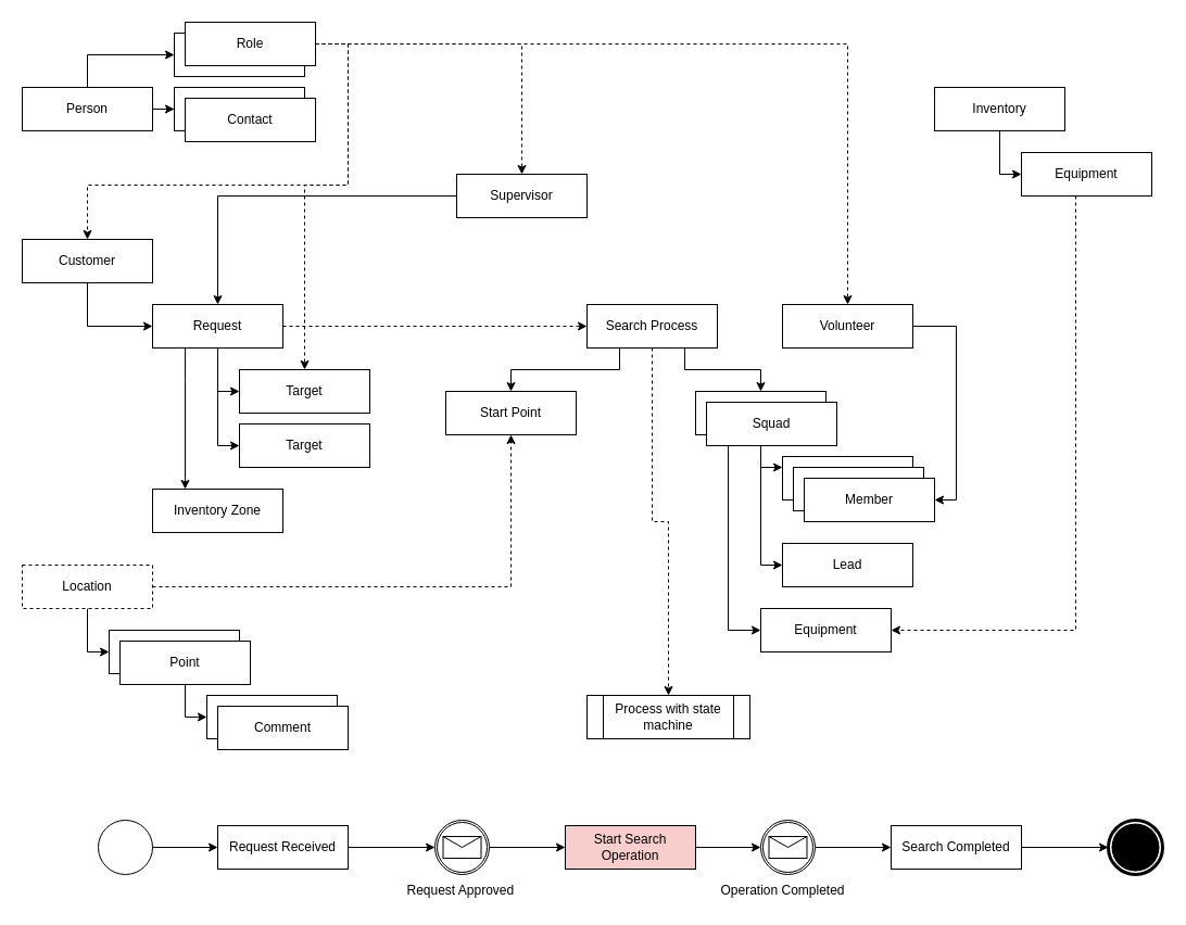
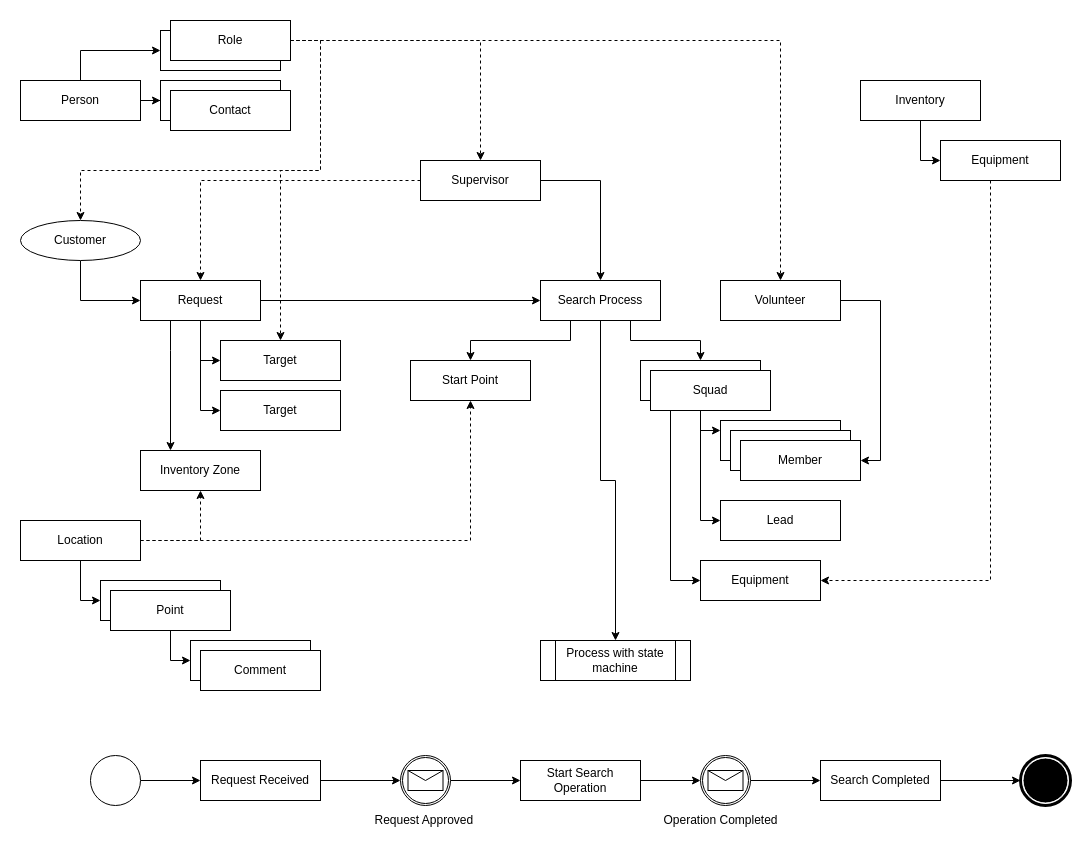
  <mxCell id="0" />
  <mxCell id="1" parent="0" />
  <mxCell id="2" style="edgeStyle=orthogonalEdgeStyle;rounded=0;orthogonalLoop=1;jettySize=auto;html=1;entryX=0;entryY=0.5;entryDx=0;entryDy=0;" parent="1" source="6" target="14" edge="1"><mxGeometry relative="1" as="geometry" /></mxCell>
  <mxCell id="3" style="edgeStyle=orthogonalEdgeStyle;rounded=0;orthogonalLoop=1;jettySize=auto;html=1;entryX=0;entryY=0.5;entryDx=0;entryDy=0;" parent="1" source="6" target="16" edge="1"><mxGeometry relative="1" as="geometry" /></mxCell>
- <mxCell id="4" style="edgeStyle=orthogonalEdgeStyle;rounded=0;orthogonalLoop=1;jettySize=auto;html=1;entryX=0;entryY=0.5;entryDx=0;entryDy=0;dashed=1;" parent="1" source="6" target="31" edge="1"><mxGeometry relative="1" as="geometry" /></mxCell>
+ <mxCell id="4" style="edgeStyle=orthogonalEdgeStyle;rounded=0;orthogonalLoop=1;jettySize=auto;html=1;entryX=0;entryY=0.5;entryDx=0;entryDy=0;" parent="1" source="6" target="31" edge="1"><mxGeometry relative="1" as="geometry" /></mxCell>
  <mxCell id="5" style="edgeStyle=orthogonalEdgeStyle;rounded=0;orthogonalLoop=1;jettySize=auto;html=1;entryX=0.25;entryY=0;entryDx=0;entryDy=0;" parent="1" source="6" target="34" edge="1"><mxGeometry relative="1" as="geometry"><Array as="points"><mxPoint x="170" y="350" /><mxPoint x="170" y="350" /></Array></mxGeometry></mxCell>
  <mxCell id="6" value="Request" style="rounded=0;whiteSpace=wrap;html=1;" parent="1" vertex="1"><mxGeometry x="140" y="280" width="120" height="40" as="geometry" /></mxCell>
  <mxCell id="7" style="edgeStyle=orthogonalEdgeStyle;rounded=0;orthogonalLoop=1;jettySize=auto;html=1;" parent="1" source="13" target="15" edge="1"><mxGeometry relative="1" as="geometry" /></mxCell>
  <mxCell id="8" style="edgeStyle=orthogonalEdgeStyle;rounded=0;orthogonalLoop=1;jettySize=auto;html=1;entryX=0.5;entryY=0;entryDx=0;entryDy=0;exitX=1;exitY=0.5;exitDx=0;exitDy=0;dashed=1;" parent="1" source="66" target="27" edge="1"><mxGeometry relative="1" as="geometry"><Array as="points"><mxPoint x="480" y="40" /></Array></mxGeometry></mxCell>
  <mxCell id="9" style="edgeStyle=orthogonalEdgeStyle;rounded=0;orthogonalLoop=1;jettySize=auto;html=1;dashed=1;exitX=1;exitY=0.5;exitDx=0;exitDy=0;entryX=0.5;entryY=0;entryDx=0;entryDy=0;" parent="1" source="66" target="33" edge="1"><mxGeometry relative="1" as="geometry"><mxPoint x="50" y="230" as="targetPoint" /><Array as="points"><mxPoint x="320" y="40" /><mxPoint x="320" y="170" /><mxPoint x="80" y="170" /></Array></mxGeometry></mxCell>
  <mxCell id="10" style="edgeStyle=orthogonalEdgeStyle;rounded=0;orthogonalLoop=1;jettySize=auto;html=1;dashed=1;exitX=1;exitY=0.5;exitDx=0;exitDy=0;" parent="1" source="66" target="14" edge="1"><mxGeometry relative="1" as="geometry"><Array as="points"><mxPoint x="320" y="40" /><mxPoint x="320" y="170" /><mxPoint x="280" y="170" /></Array></mxGeometry></mxCell>
  <mxCell id="11" style="edgeStyle=orthogonalEdgeStyle;rounded=0;orthogonalLoop=1;jettySize=auto;html=1;dashed=1;exitX=1;exitY=0.5;exitDx=0;exitDy=0;entryX=0.5;entryY=0;entryDx=0;entryDy=0;" parent="1" source="66" target="71" edge="1"><mxGeometry relative="1" as="geometry"><Array as="points"><mxPoint x="780" y="40" /><mxPoint x="780" y="270" /></Array><mxPoint x="860" y="240" as="targetPoint" /></mxGeometry></mxCell>
  <mxCell id="12" style="edgeStyle=orthogonalEdgeStyle;rounded=0;orthogonalLoop=1;jettySize=auto;html=1;entryX=0;entryY=0.5;entryDx=0;entryDy=0;" parent="1" source="13" target="65" edge="1"><mxGeometry relative="1" as="geometry"><Array as="points"><mxPoint x="80" y="50" /></Array></mxGeometry></mxCell>
  <mxCell id="13" value="Person" style="rounded=0;whiteSpace=wrap;html=1;" parent="1" vertex="1"><mxGeometry x="20" y="80" width="120" height="40" as="geometry" /></mxCell>
  <mxCell id="14" value="Target" style="rounded=0;whiteSpace=wrap;html=1;" parent="1" vertex="1"><mxGeometry x="220" y="340" width="120" height="40" as="geometry" /></mxCell>
  <mxCell id="15" value="Contact" style="rounded=0;whiteSpace=wrap;html=1;" parent="1" vertex="1"><mxGeometry x="160" y="80" width="120" height="40" as="geometry" /></mxCell>
  <mxCell id="16" value="Target" style="rounded=0;whiteSpace=wrap;html=1;" parent="1" vertex="1"><mxGeometry x="220" y="390" width="120" height="40" as="geometry" /></mxCell>
  <mxCell id="17" style="edgeStyle=orthogonalEdgeStyle;rounded=0;orthogonalLoop=1;jettySize=auto;html=1;entryX=0;entryY=0.5;entryDx=0;entryDy=0;" parent="1" source="20" target="21" edge="1"><mxGeometry relative="1" as="geometry" /></mxCell>
+ <mxCell id="18" style="edgeStyle=orthogonalEdgeStyle;rounded=0;orthogonalLoop=1;jettySize=auto;html=1;entryX=0.5;entryY=1;entryDx=0;entryDy=0;exitX=1;exitY=0.5;exitDx=0;exitDy=0;dashed=1;" parent="1" source="20" target="34" edge="1"><mxGeometry relative="1" as="geometry" /></mxCell>
  <mxCell id="19" style="edgeStyle=orthogonalEdgeStyle;rounded=0;orthogonalLoop=1;jettySize=auto;html=1;entryX=0.5;entryY=1;entryDx=0;entryDy=0;dashed=1;" parent="1" source="20" target="35" edge="1"><mxGeometry relative="1" as="geometry" /></mxCell>
- <mxCell id="20" value="Location" style="rounded=0;whiteSpace=wrap;html=1;dashed=1;" parent="1" vertex="1"><mxGeometry x="20" y="520" width="120" height="40" as="geometry" /></mxCell>
+ <mxCell id="20" value="Location" style="rounded=0;whiteSpace=wrap;html=1;" parent="1" vertex="1"><mxGeometry x="20" y="520" width="120" height="40" as="geometry" /></mxCell>
  <mxCell id="21" value="Point" style="rounded=0;whiteSpace=wrap;html=1;" parent="1" vertex="1"><mxGeometry x="100" y="580" width="120" height="40" as="geometry" /></mxCell>
  <mxCell id="22" style="edgeStyle=orthogonalEdgeStyle;rounded=0;orthogonalLoop=1;jettySize=auto;html=1;entryX=0;entryY=0.5;entryDx=0;entryDy=0;" parent="1" source="23" target="24" edge="1"><mxGeometry relative="1" as="geometry" /></mxCell>
  <mxCell id="23" value="Point" style="rounded=0;whiteSpace=wrap;html=1;" parent="1" vertex="1"><mxGeometry x="110" y="590" width="120" height="40" as="geometry" /></mxCell>
  <mxCell id="24" value="Comment" style="rounded=0;whiteSpace=wrap;html=1;" parent="1" vertex="1"><mxGeometry x="190" y="640" width="120" height="40" as="geometry" /></mxCell>
- <mxCell id="26" style="edgeStyle=orthogonalEdgeStyle;rounded=0;orthogonalLoop=1;jettySize=auto;html=1;entryX=0.5;entryY=0;entryDx=0;entryDy=0;" parent="1" source="27" target="6" edge="1"><mxGeometry relative="1" as="geometry" /></mxCell>
+ <mxCell id="25" style="edgeStyle=orthogonalEdgeStyle;rounded=0;orthogonalLoop=1;jettySize=auto;html=1;entryX=0.5;entryY=0;entryDx=0;entryDy=0;" parent="1" source="27" target="31" edge="1"><mxGeometry relative="1" as="geometry"><Array as="points"><mxPoint x="600" y="180" /></Array></mxGeometry></mxCell>
+ <mxCell id="26" style="edgeStyle=orthogonalEdgeStyle;rounded=0;orthogonalLoop=1;jettySize=auto;html=1;entryX=0.5;entryY=0;entryDx=0;entryDy=0;dashed=1;" parent="1" source="27" target="6" edge="1"><mxGeometry relative="1" as="geometry" /></mxCell>
  <mxCell id="27" value="Supervisor" style="rounded=0;whiteSpace=wrap;html=1;" parent="1" vertex="1"><mxGeometry x="420" y="160" width="120" height="40" as="geometry" /></mxCell>
  <mxCell id="28" style="edgeStyle=orthogonalEdgeStyle;rounded=0;orthogonalLoop=1;jettySize=auto;html=1;exitX=0.25;exitY=1;exitDx=0;exitDy=0;" parent="1" source="31" target="35" edge="1"><mxGeometry relative="1" as="geometry"><Array as="points"><mxPoint x="570" y="340" /><mxPoint x="470" y="340" /></Array></mxGeometry></mxCell>
  <mxCell id="29" style="edgeStyle=orthogonalEdgeStyle;rounded=0;orthogonalLoop=1;jettySize=auto;html=1;exitX=0.75;exitY=1;exitDx=0;exitDy=0;" parent="1" source="31" target="39" edge="1"><mxGeometry relative="1" as="geometry" /></mxCell>
- <mxCell id="30" style="edgeStyle=orthogonalEdgeStyle;rounded=0;orthogonalLoop=1;jettySize=auto;html=1;entryX=0.5;entryY=0;entryDx=0;entryDy=0;dashed=1;" parent="1" source="31" target="49" edge="1"><mxGeometry relative="1" as="geometry" /></mxCell>
+ <mxCell id="30" style="edgeStyle=orthogonalEdgeStyle;rounded=0;orthogonalLoop=1;jettySize=auto;html=1;entryX=0.5;entryY=0;entryDx=0;entryDy=0;" parent="1" source="31" target="49" edge="1"><mxGeometry relative="1" as="geometry" /></mxCell>
  <mxCell id="31" value="Search Process" style="rounded=0;whiteSpace=wrap;html=1;" parent="1" vertex="1"><mxGeometry x="540" y="280" width="120" height="40" as="geometry" /></mxCell>
  <mxCell id="32" style="edgeStyle=orthogonalEdgeStyle;rounded=0;orthogonalLoop=1;jettySize=auto;html=1;entryX=0;entryY=0.5;entryDx=0;entryDy=0;" parent="1" source="33" target="6" edge="1"><mxGeometry relative="1" as="geometry" /></mxCell>
- <mxCell id="33" value="Customer" style="rounded=0;whiteSpace=wrap;html=1;" parent="1" vertex="1"><mxGeometry x="20" y="220" width="120" height="40" as="geometry" /></mxCell>
+ <mxCell id="33" value="Customer" style="ellipse;whiteSpace=wrap;html=1;" parent="1" vertex="1"><mxGeometry x="20" y="220" width="120" height="40" as="geometry" /></mxCell>
  <mxCell id="34" value="Inventory Zone" style="rounded=0;whiteSpace=wrap;html=1;" parent="1" vertex="1"><mxGeometry x="140" y="450" width="120" height="40" as="geometry" /></mxCell>
  <mxCell id="35" value="Start Point" style="rounded=0;whiteSpace=wrap;html=1;" parent="1" vertex="1"><mxGeometry x="410" y="360" width="120" height="40" as="geometry" /></mxCell>
  <mxCell id="36" style="edgeStyle=orthogonalEdgeStyle;rounded=0;orthogonalLoop=1;jettySize=auto;html=1;entryX=0;entryY=0.25;entryDx=0;entryDy=0;" parent="1" source="39" target="40" edge="1"><mxGeometry relative="1" as="geometry" /></mxCell>
  <mxCell id="37" style="edgeStyle=orthogonalEdgeStyle;rounded=0;orthogonalLoop=1;jettySize=auto;html=1;entryX=0;entryY=0.5;entryDx=0;entryDy=0;" parent="1" source="39" target="43" edge="1"><mxGeometry relative="1" as="geometry" /></mxCell>
  <mxCell id="38" style="edgeStyle=orthogonalEdgeStyle;rounded=0;orthogonalLoop=1;jettySize=auto;html=1;entryX=0;entryY=0.5;entryDx=0;entryDy=0;exitX=0.25;exitY=1;exitDx=0;exitDy=0;" parent="1" source="39" target="44" edge="1"><mxGeometry relative="1" as="geometry" /></mxCell>
  <mxCell id="39" value="Squad" style="rounded=0;whiteSpace=wrap;html=1;" parent="1" vertex="1"><mxGeometry x="640" y="360" width="120" height="40" as="geometry" /></mxCell>
  <mxCell id="40" value="Volunteer" style="rounded=0;whiteSpace=wrap;html=1;" parent="1" vertex="1"><mxGeometry x="720" y="420" width="120" height="40" as="geometry" /></mxCell>
  <mxCell id="41" value="Volunteer" style="rounded=0;whiteSpace=wrap;html=1;" parent="1" vertex="1"><mxGeometry x="730" y="430" width="120" height="40" as="geometry" /></mxCell>
  <mxCell id="42" value="Member" style="rounded=0;whiteSpace=wrap;html=1;" parent="1" vertex="1"><mxGeometry x="740" y="440" width="120" height="40" as="geometry" /></mxCell>
  <mxCell id="43" value="Lead" style="rounded=0;whiteSpace=wrap;html=1;" parent="1" vertex="1"><mxGeometry x="720" y="500" width="120" height="40" as="geometry" /></mxCell>
  <mxCell id="44" value="Equipment" style="rounded=0;whiteSpace=wrap;html=1;" parent="1" vertex="1"><mxGeometry x="700" y="560" width="120" height="40" as="geometry" /></mxCell>
  <mxCell id="45" style="edgeStyle=orthogonalEdgeStyle;rounded=0;orthogonalLoop=1;jettySize=auto;html=1;entryX=0;entryY=0.5;entryDx=0;entryDy=0;" parent="1" source="46" target="48" edge="1"><mxGeometry relative="1" as="geometry" /></mxCell>
  <mxCell id="46" value="Inventory" style="rounded=0;whiteSpace=wrap;html=1;" parent="1" vertex="1"><mxGeometry x="860" y="80" width="120" height="40" as="geometry" /></mxCell>
  <mxCell id="47" style="edgeStyle=orthogonalEdgeStyle;rounded=0;orthogonalLoop=1;jettySize=auto;html=1;entryX=1;entryY=0.5;entryDx=0;entryDy=0;dashed=1;" parent="1" source="48" target="44" edge="1"><mxGeometry relative="1" as="geometry"><Array as="points"><mxPoint x="990" y="580" /></Array></mxGeometry></mxCell>
  <mxCell id="48" value="Equipment" style="rounded=0;whiteSpace=wrap;html=1;" parent="1" vertex="1"><mxGeometry x="940" y="140" width="120" height="40" as="geometry" /></mxCell>
  <mxCell id="49" value="Process with state machine" style="shape=process;whiteSpace=wrap;html=1;backgroundOutline=1;" parent="1" vertex="1"><mxGeometry x="540" y="640" width="150" height="40" as="geometry" /></mxCell>
  <mxCell id="50" style="edgeStyle=orthogonalEdgeStyle;rounded=0;orthogonalLoop=1;jettySize=auto;html=1;entryX=0;entryY=0.5;entryDx=0;entryDy=0;exitX=1;exitY=0.5;exitDx=0;exitDy=0;exitPerimeter=0;" parent="1" source="53" target="52" edge="1"><mxGeometry relative="1" as="geometry"><mxPoint x="140" y="780" as="sourcePoint" /></mxGeometry></mxCell>
  <mxCell id="51" style="edgeStyle=orthogonalEdgeStyle;rounded=0;orthogonalLoop=1;jettySize=auto;html=1;" parent="1" source="52" target="62" edge="1"><mxGeometry relative="1" as="geometry" /></mxCell>
  <mxCell id="52" value="Request Received" style="rounded=0;whiteSpace=wrap;html=1;" parent="1" vertex="1"><mxGeometry x="200" y="760" width="120" height="40" as="geometry" /></mxCell>
  <mxCell id="53" value="" style="points=[[0.145,0.145,0],[0.5,0,0],[0.855,0.145,0],[1,0.5,0],[0.855,0.855,0],[0.5,1,0],[0.145,0.855,0],[0,0.5,0]];shape=mxgraph.bpmn.event;html=1;verticalLabelPosition=bottom;labelBackgroundColor=#ffffff;verticalAlign=top;align=center;perimeter=ellipsePerimeter;outlineConnect=0;aspect=fixed;outline=standard;symbol=general;" parent="1" vertex="1"><mxGeometry x="90" y="755" width="50" height="50" as="geometry" /></mxCell>
  <mxCell id="54" style="edgeStyle=orthogonalEdgeStyle;rounded=0;orthogonalLoop=1;jettySize=auto;html=1;entryX=0;entryY=0.5;entryDx=0;entryDy=0;entryPerimeter=0;" parent="1" source="55" target="57" edge="1"><mxGeometry relative="1" as="geometry" /></mxCell>
- <mxCell id="55" value="Start Search Operation" style="rounded=0;whiteSpace=wrap;html=1;fillColor=#f8cecc;" parent="1" vertex="1"><mxGeometry x="520" y="760" width="120" height="40" as="geometry" /></mxCell>
+ <mxCell id="55" value="Start Search Operation" style="rounded=0;whiteSpace=wrap;html=1;" parent="1" vertex="1"><mxGeometry x="520" y="760" width="120" height="40" as="geometry" /></mxCell>
  <mxCell id="56" style="edgeStyle=orthogonalEdgeStyle;rounded=0;orthogonalLoop=1;jettySize=auto;html=1;entryX=0;entryY=0.5;entryDx=0;entryDy=0;" parent="1" source="57" target="59" edge="1"><mxGeometry relative="1" as="geometry" /></mxCell>
  <mxCell id="57" value="" style="points=[[0.145,0.145,0],[0.5,0,0],[0.855,0.145,0],[1,0.5,0],[0.855,0.855,0],[0.5,1,0],[0.145,0.855,0],[0,0.5,0]];shape=mxgraph.bpmn.event;html=1;verticalLabelPosition=bottom;labelBackgroundColor=#ffffff;verticalAlign=top;align=center;perimeter=ellipsePerimeter;outlineConnect=0;aspect=fixed;outline=catching;symbol=message;" parent="1" vertex="1"><mxGeometry x="700" y="755" width="50" height="50" as="geometry" /></mxCell>
  <mxCell id="58" style="edgeStyle=orthogonalEdgeStyle;rounded=0;orthogonalLoop=1;jettySize=auto;html=1;entryX=0;entryY=0.5;entryDx=0;entryDy=0;entryPerimeter=0;" parent="1" source="59" target="60" edge="1"><mxGeometry relative="1" as="geometry" /></mxCell>
  <mxCell id="59" value="Search Completed" style="rounded=0;whiteSpace=wrap;html=1;" parent="1" vertex="1"><mxGeometry x="820" y="760" width="120" height="40" as="geometry" /></mxCell>
  <mxCell id="60" value="" style="points=[[0.145,0.145,0],[0.5,0,0],[0.855,0.145,0],[1,0.5,0],[0.855,0.855,0],[0.5,1,0],[0.145,0.855,0],[0,0.5,0]];shape=mxgraph.bpmn.event;html=1;verticalLabelPosition=bottom;labelBackgroundColor=#ffffff;verticalAlign=top;align=center;perimeter=ellipsePerimeter;outlineConnect=0;aspect=fixed;outline=end;symbol=terminate;" parent="1" vertex="1"><mxGeometry x="1020" y="755" width="50" height="50" as="geometry" /></mxCell>
  <mxCell id="61" style="edgeStyle=orthogonalEdgeStyle;rounded=0;orthogonalLoop=1;jettySize=auto;html=1;" parent="1" source="62" target="55" edge="1"><mxGeometry relative="1" as="geometry" /></mxCell>
  <mxCell id="62" value="" style="points=[[0.145,0.145,0],[0.5,0,0],[0.855,0.145,0],[1,0.5,0],[0.855,0.855,0],[0.5,1,0],[0.145,0.855,0],[0,0.5,0]];shape=mxgraph.bpmn.event;html=1;verticalLabelPosition=bottom;labelBackgroundColor=#ffffff;verticalAlign=top;align=center;perimeter=ellipsePerimeter;outlineConnect=0;aspect=fixed;outline=catching;symbol=message;" parent="1" vertex="1"><mxGeometry x="400" y="755" width="50" height="50" as="geometry" /></mxCell>
  <mxCell id="63" value="Request Approved&amp;nbsp;" style="text;html=1;align=center;verticalAlign=middle;resizable=0;points=[];autosize=1;strokeColor=none;" parent="1" vertex="1"><mxGeometry x="365" y="810" width="120" height="20" as="geometry" /></mxCell>
  <mxCell id="64" value="Operation Completed" style="text;html=1;align=center;verticalAlign=middle;resizable=0;points=[];autosize=1;strokeColor=none;" parent="1" vertex="1"><mxGeometry x="655" y="810" width="130" height="20" as="geometry" /></mxCell>
  <mxCell id="65" value="Role" style="rounded=0;whiteSpace=wrap;html=1;" parent="1" vertex="1"><mxGeometry x="160" y="30" width="120" height="40" as="geometry" /></mxCell>
  <mxCell id="66" value="Role" style="rounded=0;whiteSpace=wrap;html=1;" parent="1" vertex="1"><mxGeometry x="170" y="20" width="120" height="40" as="geometry" /></mxCell>
  <mxCell id="67" value="Contact" style="rounded=0;whiteSpace=wrap;html=1;" parent="1" vertex="1"><mxGeometry x="170" y="90" width="120" height="40" as="geometry" /></mxCell>
  <mxCell id="68" value="Comment" style="rounded=0;whiteSpace=wrap;html=1;" parent="1" vertex="1"><mxGeometry x="200" y="650" width="120" height="40" as="geometry" /></mxCell>
  <mxCell id="69" value="Squad" style="rounded=0;whiteSpace=wrap;html=1;" parent="1" vertex="1"><mxGeometry x="650" y="370" width="120" height="40" as="geometry" /></mxCell>
  <mxCell id="70" style="edgeStyle=orthogonalEdgeStyle;rounded=0;orthogonalLoop=1;jettySize=auto;html=1;entryX=1;entryY=0.5;entryDx=0;entryDy=0;" parent="1" source="71" target="42" edge="1"><mxGeometry relative="1" as="geometry"><Array as="points"><mxPoint x="880" y="300" /><mxPoint x="880" y="460" /></Array></mxGeometry></mxCell>
  <mxCell id="71" value="Volunteer" style="rounded=0;whiteSpace=wrap;html=1;" parent="1" vertex="1"><mxGeometry x="720" y="280" width="120" height="40" as="geometry" /></mxCell>
